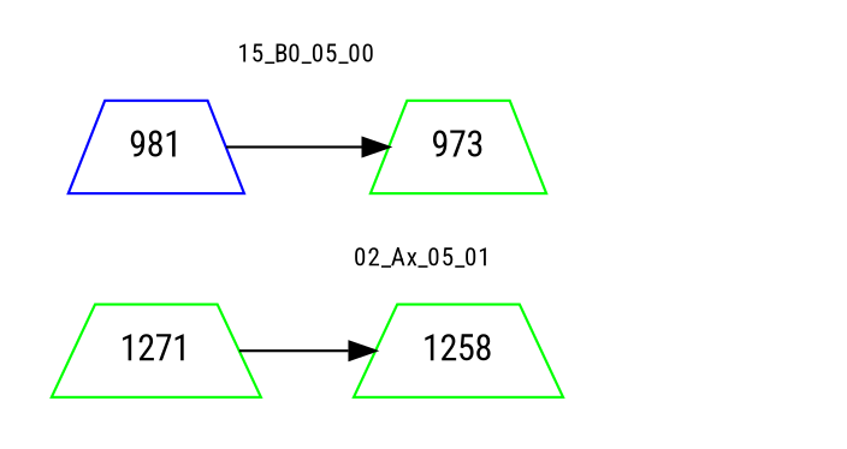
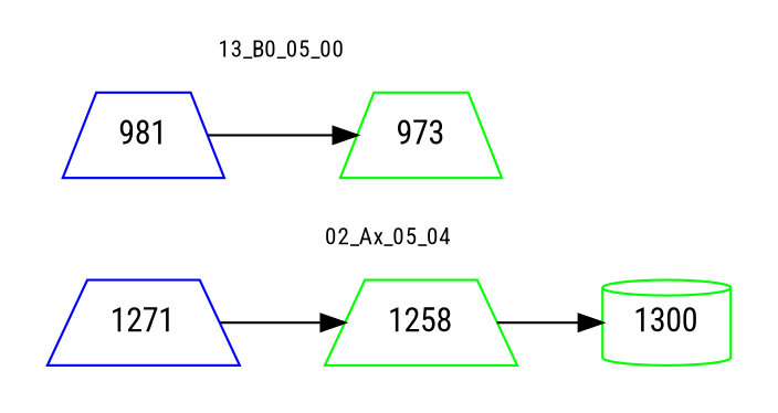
  digraph {
    fontname="Roboto Condensed"
    rankdir=LR
    node [color=green fontname="Roboto Condensed" shape=trapezium]
    edge [color=black fontname="Roboto Condensed"]
-   n1 [label=1271]
+   n1 [color=blue label=1271]
    n2 [label=1258]
+   n3 [label=1300 shape=cylinder]
    n4 [color=blue label=981]
    n5 [label=973]
    subgraph cluster_1 {
      color=white
      fontsize=10
-     label="02_Ax_05_01"
+     label="02_Ax_05_04"
      n1
      n2
+     n3
    }
    subgraph cluster_2 {
      color=white
      fontsize=10
-     label="15_B0_05_00"
+     label="13_B0_05_00"
      n4
      n5
    }
    n1 -> n2
+   n2 -> n3
    n4 -> n5
  }
